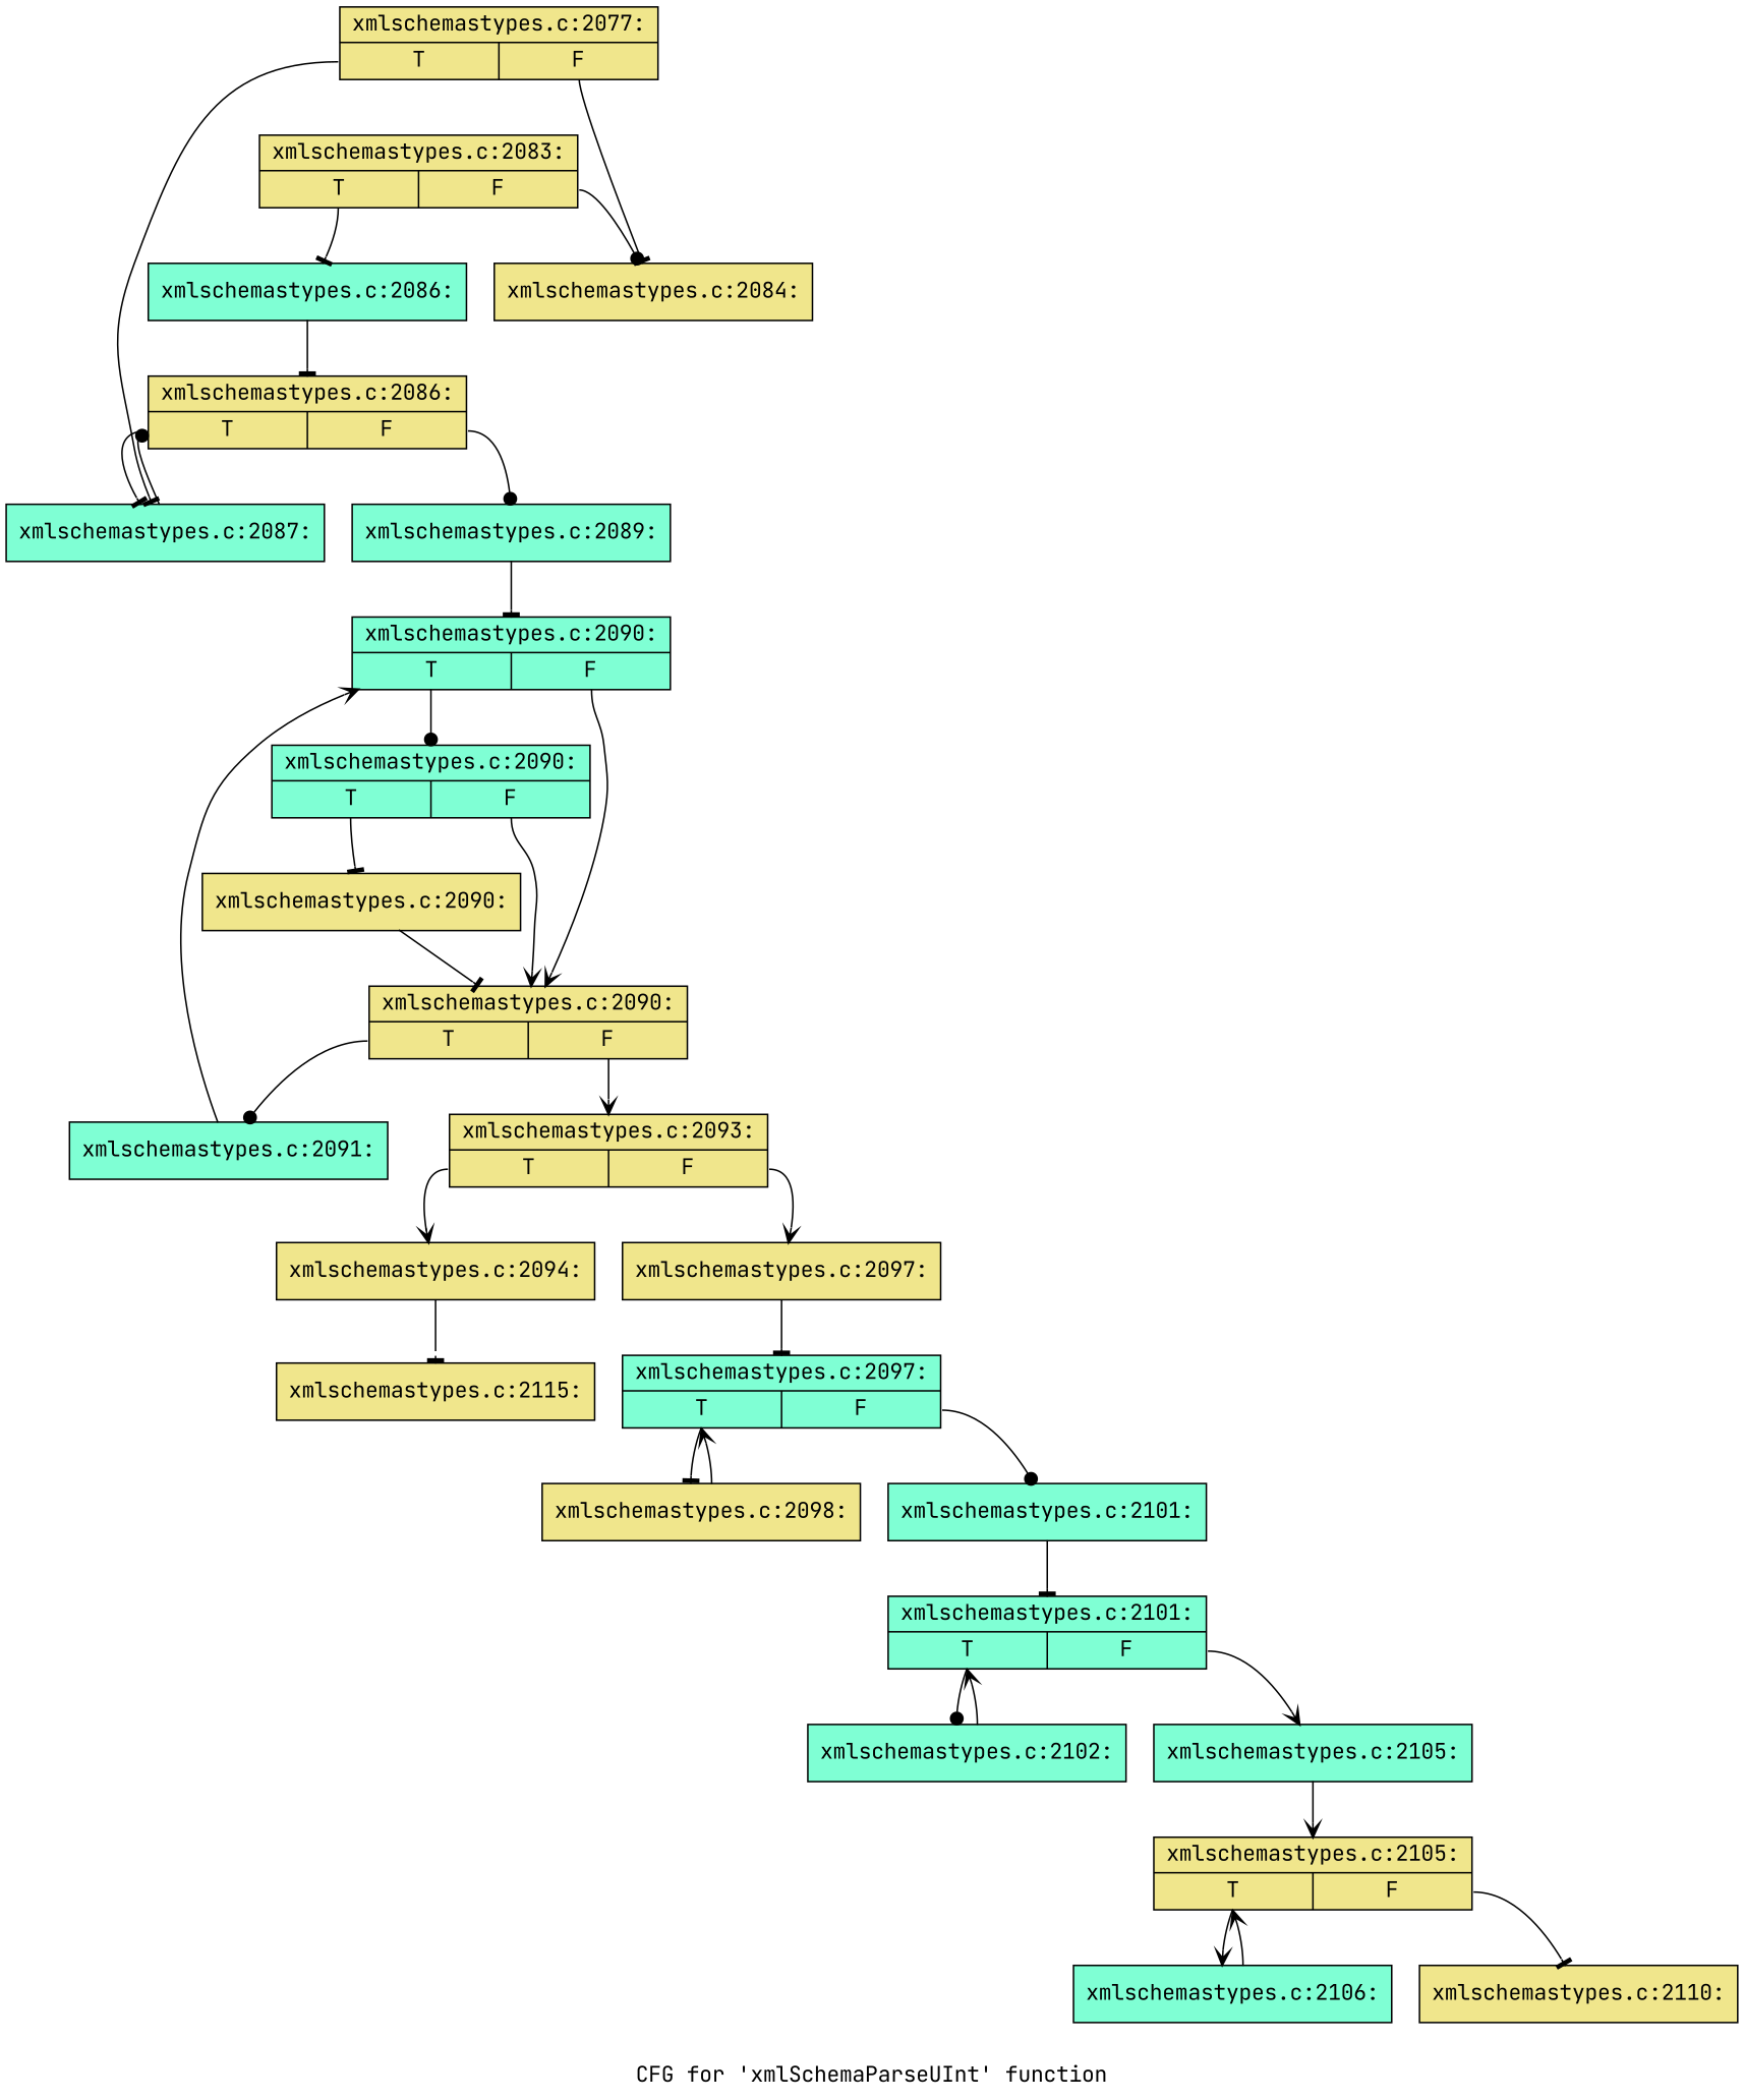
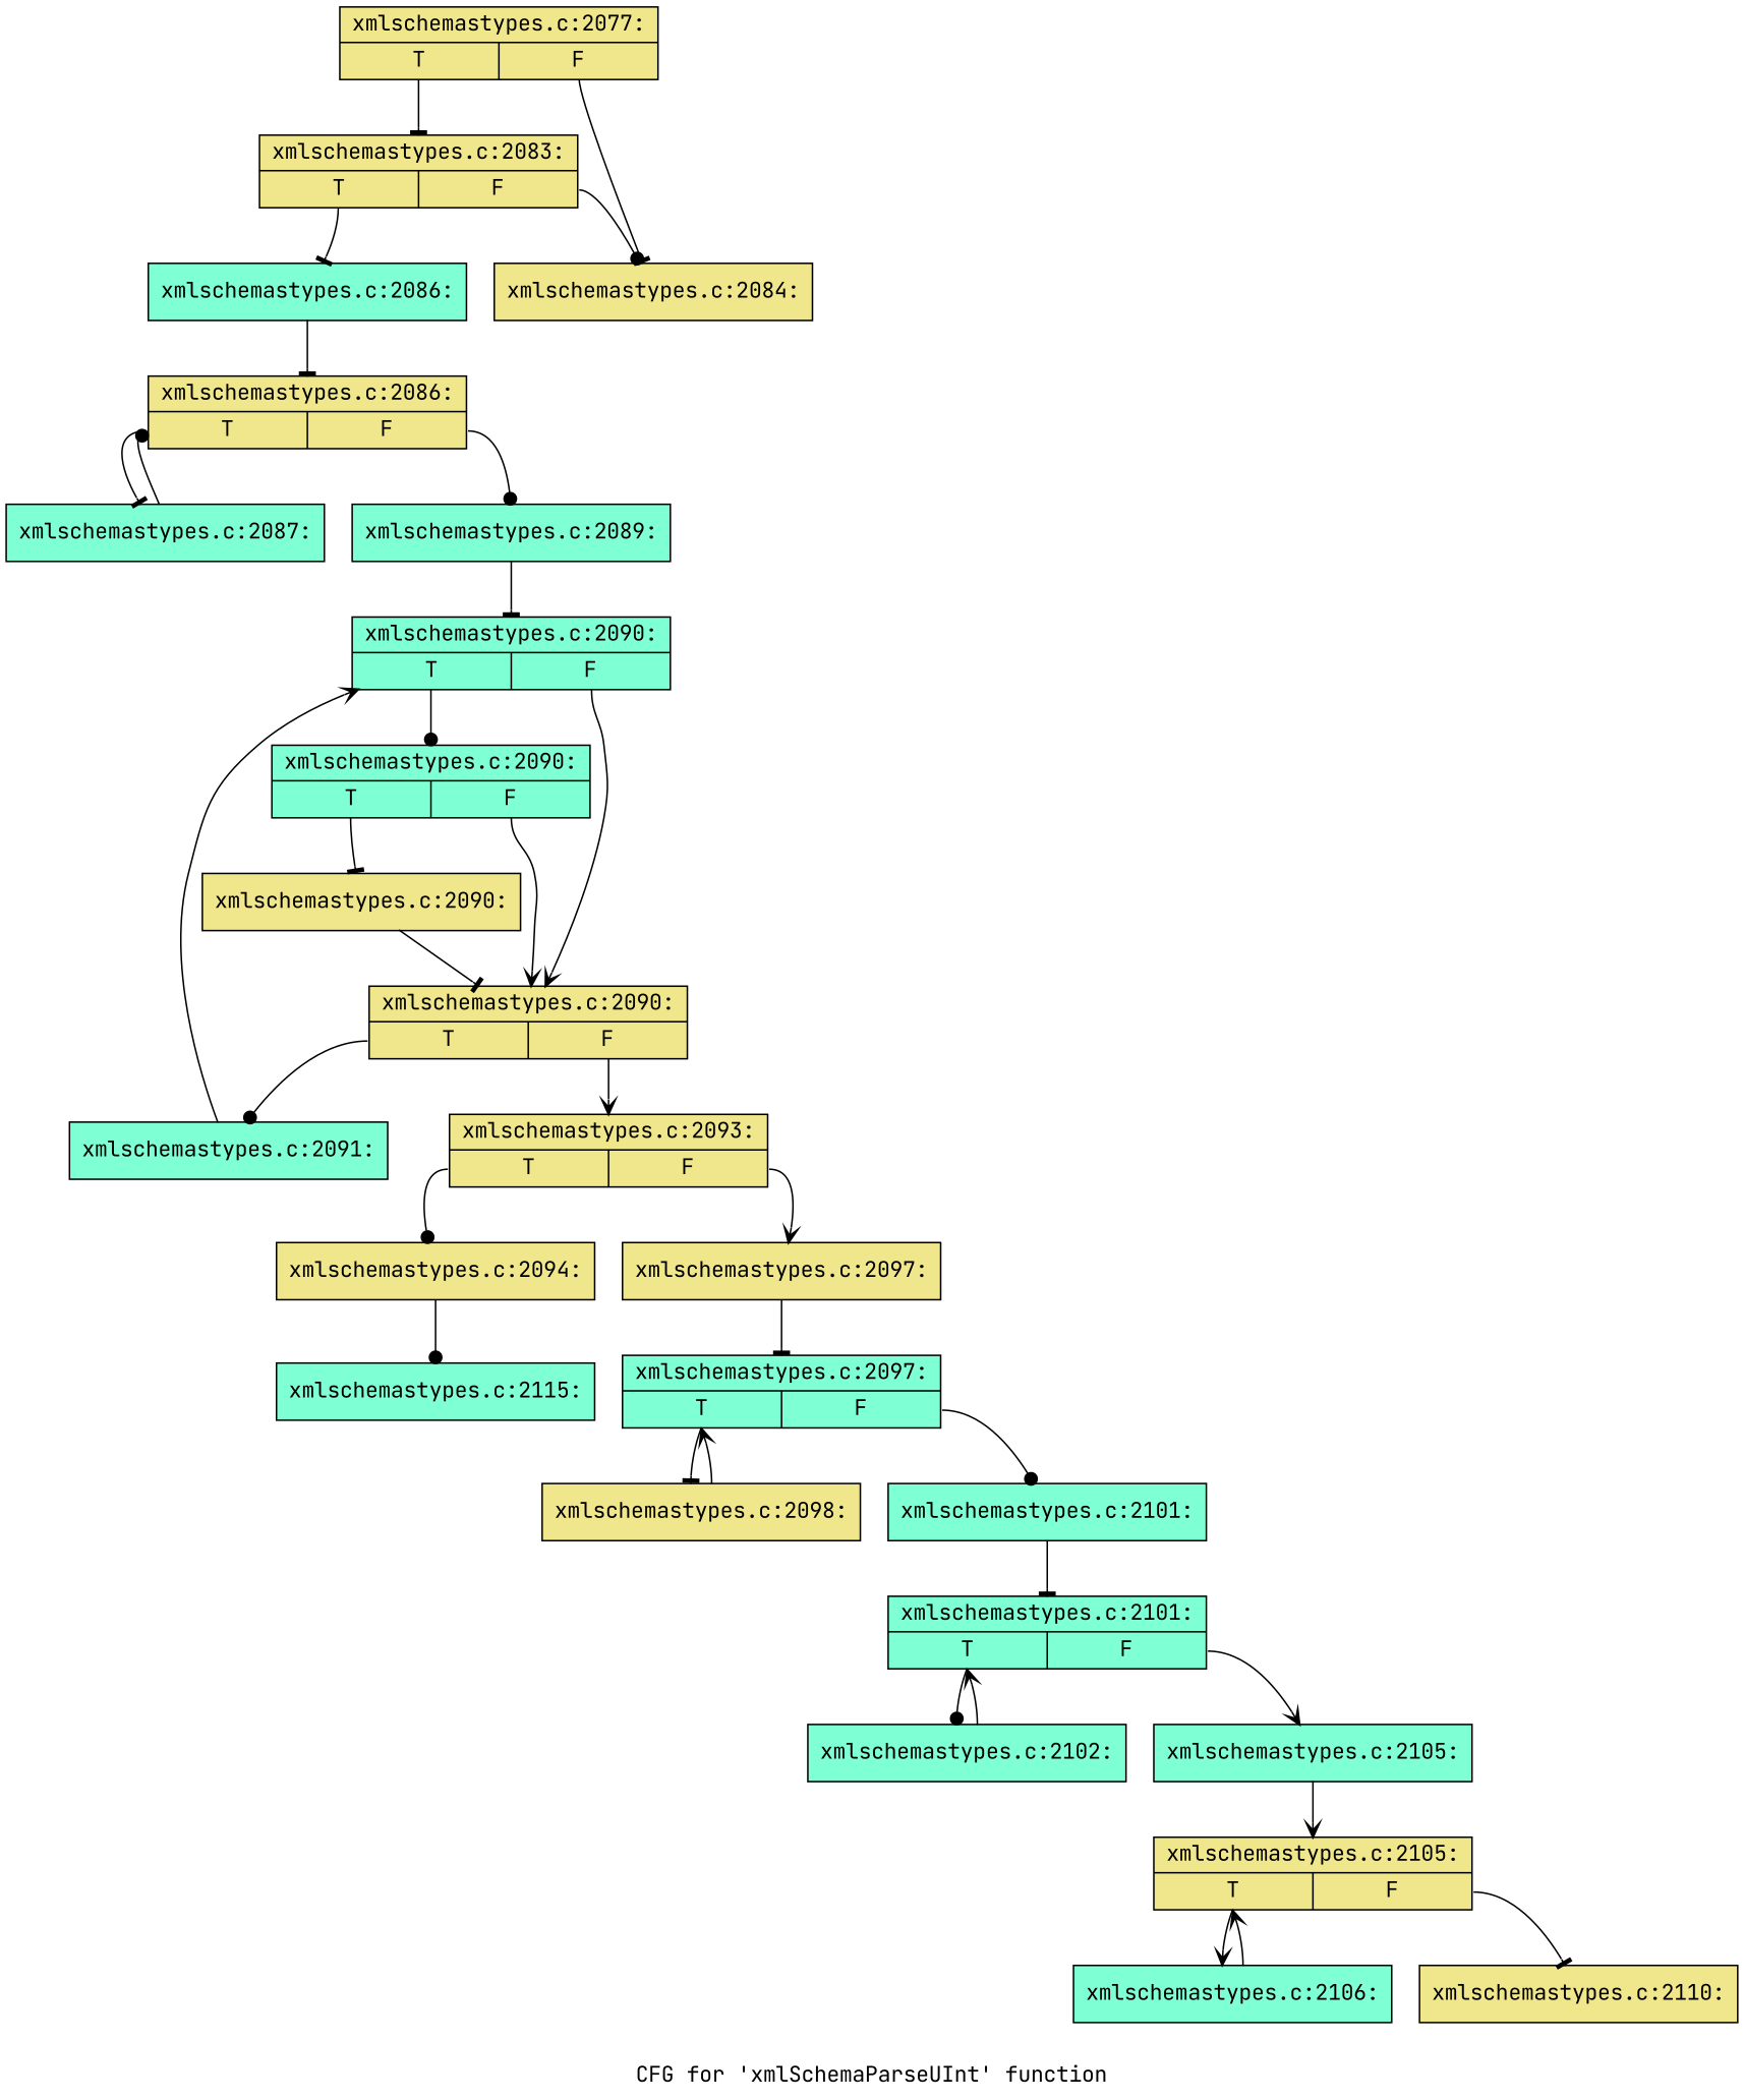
  digraph {
    fontname="JetBrains Mono"
    label="CFG for 'xmlSchemaParseUInt' function"
    node [fillcolor=khaki fontname="JetBrains Mono" shape=record style=filled]
    edge [arrowhead=tee fontname="JetBrains Mono"]
    n1 [label="{xmlschemastypes.c:2077:|{<s0>T|<s1>F}}"]
    n2 [label="{xmlschemastypes.c:2083:|{<s0>T|<s1>F}}"]
    n3 [label="{xmlschemastypes.c:2084:}"]
    n4 [fillcolor=aquamarine label="{xmlschemastypes.c:2086:}"]
    n5 [label="{xmlschemastypes.c:2086:|{<s0>T|<s1>F}}"]
-   n6 [label="{xmlschemastypes.c:2115:}"]
+   n6 [fillcolor=aquamarine label="{xmlschemastypes.c:2115:}"]
    n7 [fillcolor=aquamarine label="{xmlschemastypes.c:2087:}"]
    n8 [fillcolor=aquamarine label="{xmlschemastypes.c:2089:}"]
    n9 [fillcolor=aquamarine label="{xmlschemastypes.c:2090:|{<s0>T|<s1>F}}"]
    n10 [fillcolor=aquamarine label="{xmlschemastypes.c:2090:|{<s0>T|<s1>F}}"]
    n11 [label="{xmlschemastypes.c:2090:|{<s0>T|<s1>F}}"]
    n12 [label="{xmlschemastypes.c:2090:}"]
    n13 [fillcolor=aquamarine label="{xmlschemastypes.c:2091:}"]
    n14 [label="{xmlschemastypes.c:2093:|{<s0>T|<s1>F}}"]
    n15 [label="{xmlschemastypes.c:2094:}"]
    n16 [label="{xmlschemastypes.c:2097:}"]
    n17 [fillcolor=aquamarine label="{xmlschemastypes.c:2097:|{<s0>T|<s1>F}}"]
    n18 [label="{xmlschemastypes.c:2098:}"]
    n19 [fillcolor=aquamarine label="{xmlschemastypes.c:2101:}"]
    n20 [fillcolor=aquamarine label="{xmlschemastypes.c:2101:|{<s0>T|<s1>F}}"]
    n21 [fillcolor=aquamarine label="{xmlschemastypes.c:2102:}"]
    n22 [fillcolor=aquamarine label="{xmlschemastypes.c:2105:}"]
    n23 [label="{xmlschemastypes.c:2105:|{<s0>T|<s1>F}}"]
    n24 [fillcolor=aquamarine label="{xmlschemastypes.c:2106:}"]
    n25 [label="{xmlschemastypes.c:2110:}"]
-   n1 -> n7 [tailport=s0]
+   n1 -> n2 [tailport=s0]
    n1 -> n3 [tailport=s1]
    n2 -> n3 [arrowhead=dot tailport=s1]
    n2 -> n4 [tailport=s0]
    n4 -> n5
    n5 -> n7 [tailport=s0]
    n5 -> n8 [arrowhead=dot tailport=s1]
    n7 -> n5 [arrowhead=dot]
    n8 -> n9
    n9 -> n10 [arrowhead=dot tailport=s0]
    n9 -> n11 [arrowhead=vee tailport=s1]
    n10 -> n11 [arrowhead=vee tailport=s1]
    n10 -> n12 [tailport=s0]
    n11 -> n13 [arrowhead=dot tailport=s0]
    n11 -> n14 [arrowhead=vee tailport=s1]
    n12 -> n11
    n13 -> n9 [arrowhead=vee]
-   n14 -> n15 [arrowhead=vee tailport=s0]
+   n14 -> n15 [arrowhead=dot tailport=s0]
    n14 -> n16 [arrowhead=vee tailport=s1]
-   n15 -> n6
+   n15 -> n6 [arrowhead=dot]
    n16 -> n17
    n17 -> n18 [tailport=s0]
    n17 -> n19 [arrowhead=dot tailport=s1]
    n18 -> n17 [arrowhead=vee]
    n19 -> n20
    n20 -> n21 [arrowhead=dot tailport=s0]
    n20 -> n22 [arrowhead=vee tailport=s1]
    n21 -> n20 [arrowhead=vee]
    n22 -> n23 [arrowhead=vee]
    n23 -> n24 [arrowhead=vee tailport=s0]
    n23 -> n25 [tailport=s1]
    n24 -> n23 [arrowhead=vee]
  }
